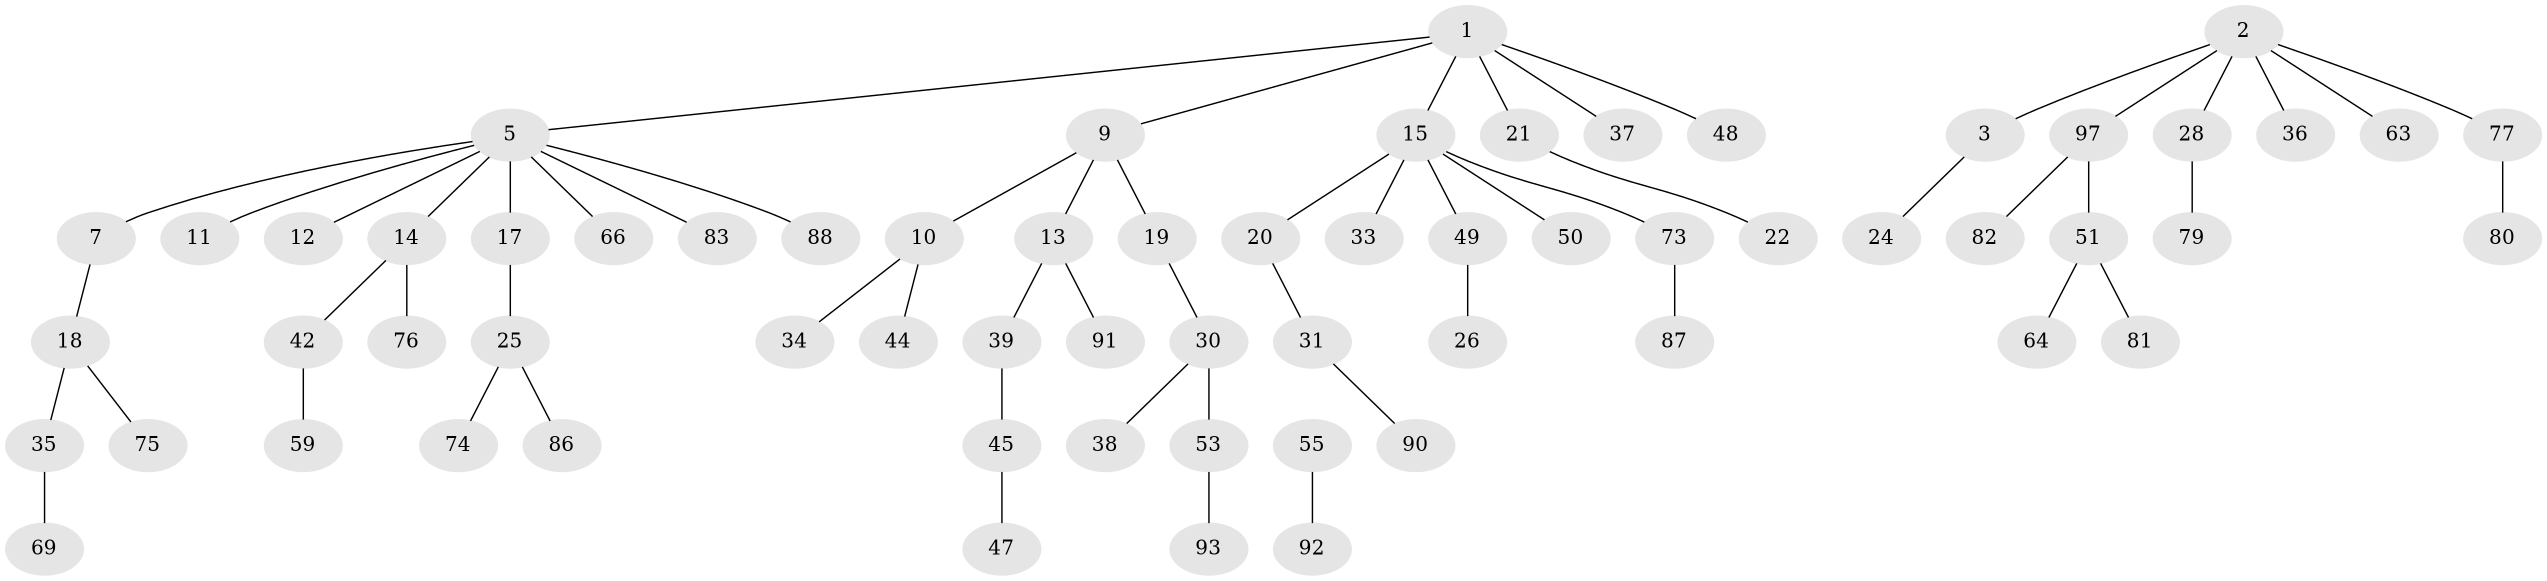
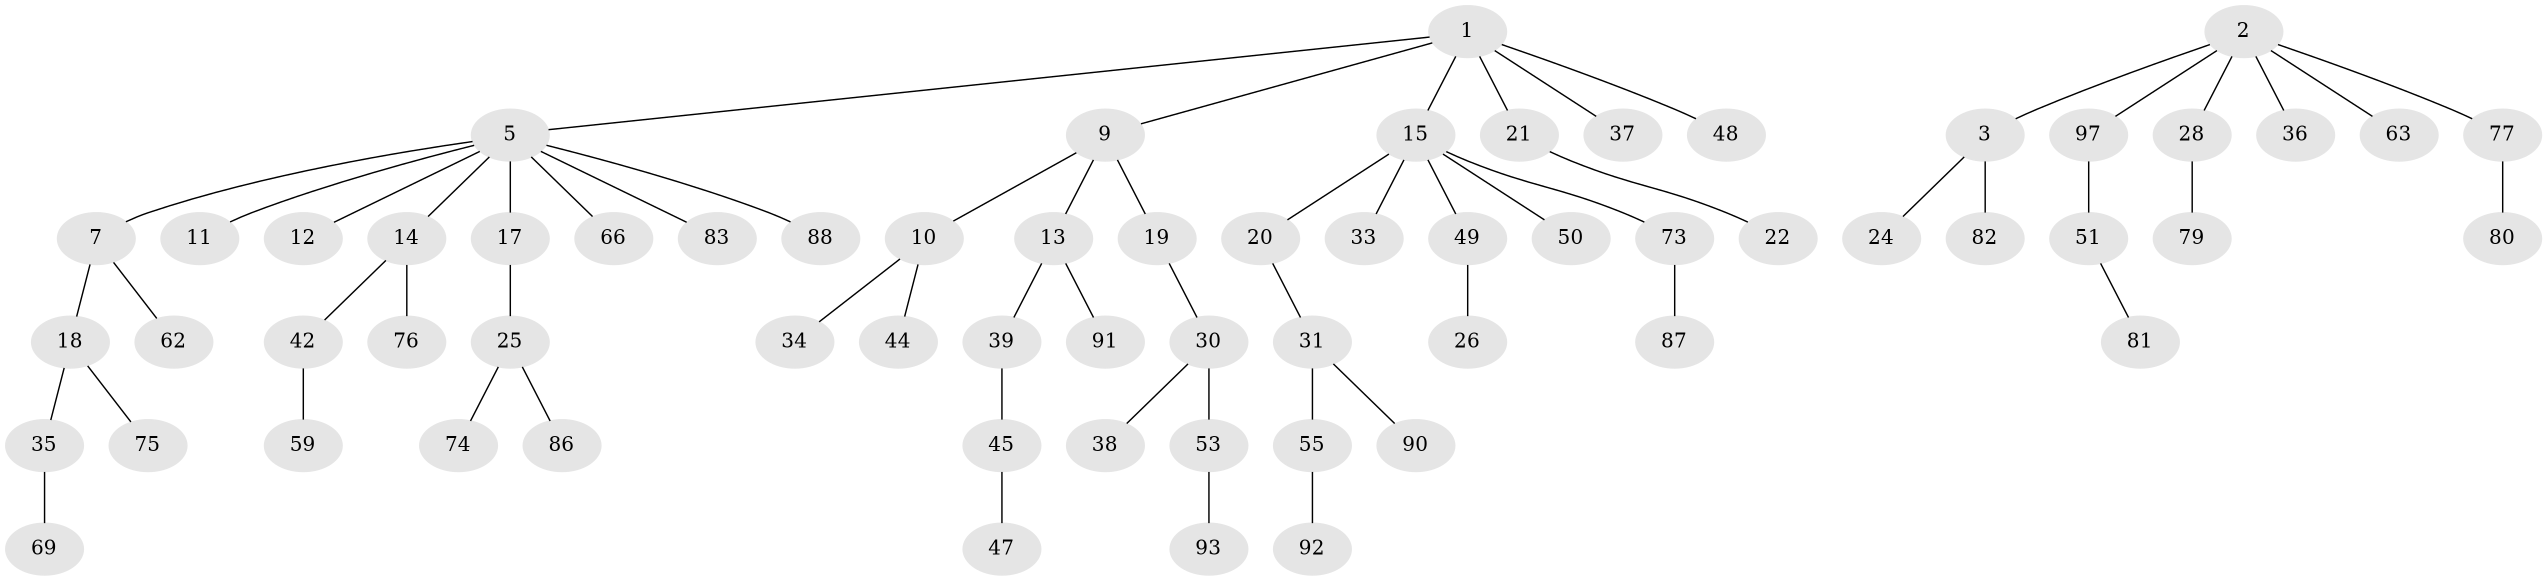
  graph {
    node [color=gray90 style=filled]
    1 [super="+8"]
    5 [super="+6"]
    9
    15 [super="+23"]
    21 [super="+67"]
    37
    48
    2 [super="+4"]
    3 [super="+16"]
    n10 [label=97 super="+40"]
    28 [super="+60"]
    36
    63
    77
    7 [super="+29"]
    11
    12
    14 [super="+72"]
    17
    66
    83
    88
    10 [super="+94"]
    13 [super="+54"]
    19 [super="+85"]
    20 [super="+41"]
    33
    49
    50 [super="+84"]
    73 [super="+78"]
    22
    24 [super="+58"]
    51 [super="+52"]
    82
    79
    80
    18 [super="+61"]
+   62
    42 [super="+70"]
    76
    25 [super="+56"]
    35
    75 [super="+89"]
    34
    44 [super="+95"]
    39 [super="+46"]
    91
    30 [super="+32"]
    45 [super="+57"]
    59
    31
    26 [super="+43"]
    87
    74
    86
    69 [super="+71"]
    38
    53
    55 [super="+68"]
    90
-   64 [super="+65"]
    81
    93
    92
    47
    1 -- 5
    1 -- 9
    1 -- 15
    1 -- 21
    1 -- 37
    1 -- 48
    5 -- 7
    5 -- 11
    5 -- 12
    5 -- 14
    5 -- 17
    5 -- 66
    5 -- 83
    5 -- 88
    9 -- 10
    9 -- 13
    9 -- 19
    15 -- 20
    15 -- 33
    15 -- 49
    15 -- 50
    15 -- 73
    21 -- 22
    2 -- 3
    2 -- n10
    2 -- 28
    2 -- 36
    2 -- 63
    2 -- 77
    3 -- 24
    n10 -- 51
-   n10 -- 82
+   3 -- 82
    28 -- 79
    77 -- 80
    7 -- 18
+   7 -- 62
    14 -- 42
    14 -- 76
    17 -- 25
    10 -- 34
    10 -- 44
    13 -- 39
    13 -- 91
    19 -- 30
    20 -- 31
    49 -- 26
    73 -- 87
-   51 -- 64
    51 -- 81
    18 -- 35
    18 -- 75
    42 -- 59
    25 -- 74
    25 -- 86
    35 -- 69
    39 -- 45
    30 -- 38
    30 -- 53
    45 -- 47
+   31 -- 55
    31 -- 90
    53 -- 93
    55 -- 92
  }
